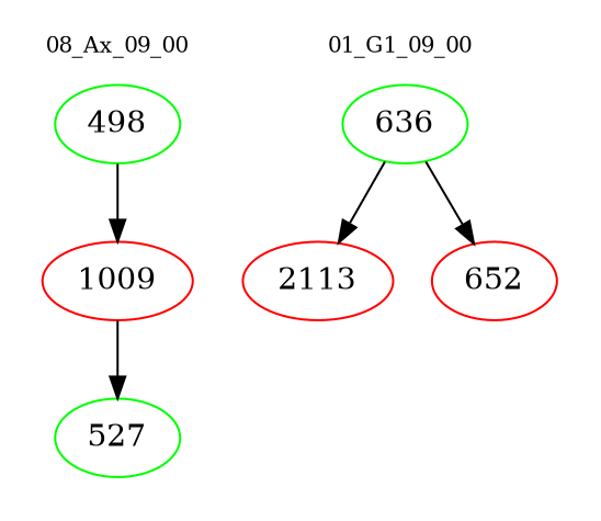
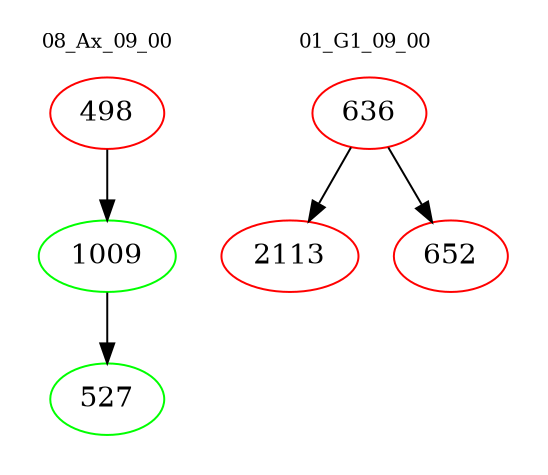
  digraph {
    node [color=green]
    edge [color=black]
-   n1 [label=498]
+   n1 [color=red label=498]
    n2 [label=527]
-   n3 [color=red label=1009]
-   n4 [label=636]
+   n3 [label=1009]
+   n4 [color=red label=636]
    n5 [color=red label=2113]
    n6 [color=red label=652]
    subgraph cluster_1 {
      color=white
      fontsize=10
      label="08_Ax_09_00"
      n1
      n2
      n3
    }
    subgraph cluster_2 {
      color=white
      fontsize=10
      label="01_G1_09_00"
      n4
      n5
      n6
    }
    n1 -> n3
    n3 -> n2
    n4 -> n5
    n4 -> n6
  }
